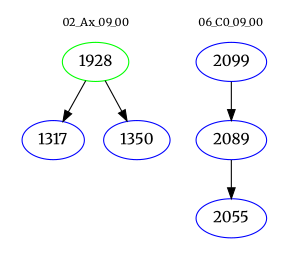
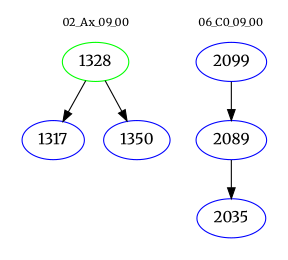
  digraph {
    fontname=Merriweather
    node [color=blue fontname=Merriweather]
    edge [color=black fontname=Merriweather]
-   n1 [color=green label=1928]
+   n1 [color=green label=1328]
    n2 [label=1317]
    n3 [label=1350]
    n4 [label=2089]
-   n5 [label=2055]
+   n5 [label=2035]
    n6 [label=2099]
    subgraph cluster_1 {
      color=white
      fontsize=10
      label="02_Ax_09_00"
      n1
      n2
      n3
    }
    subgraph cluster_2 {
      color=white
      fontsize=10
      label="06_C0_09_00"
      n4
      n5
      n6
    }
    n1 -> n2
    n1 -> n3
    n4 -> n5
    n6 -> n4
  }
